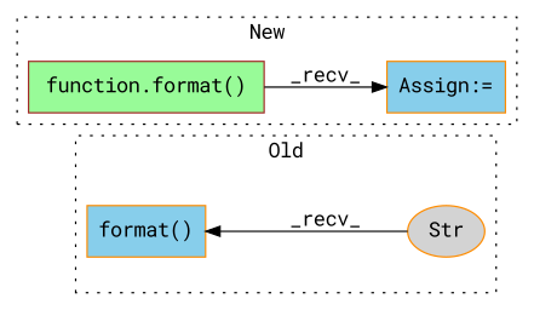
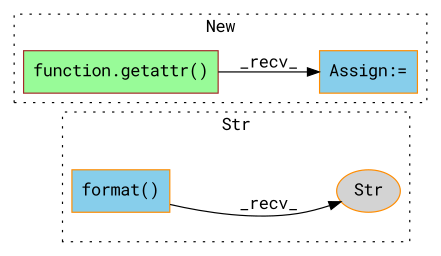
  digraph {
    fontname="Roboto Mono"
    rankdir=LR
    node [a=75 color=darkorange fillcolor=skyblue fontname="Roboto Mono" s=66210 shape=box style=filled]
    edge [fontname="Roboto Mono"]
    n1 [l=69 label="format()"]
    n2 [a=66 fillcolor=lightgrey l=30 label=Str shape=ellipse]
-   n3 [color=brown fillcolor=palegreen l="8,1" label="function.format()" s="67263,67283"]
+   n3 [color=brown fillcolor=palegreen l="8,1" label="function.getattr()" s="67263,67283"]
    n4 [a=68 l=3 label="Assign:=" s=67260]
    subgraph cluster_1 {
-     label=Old
+     label=Str
      style=dotted
      n1
      n2
    }
    subgraph cluster_2 {
      label=New
      style=dotted
      n3
      n4
    }
-   n2 -> n1 [label=_recv_]
+   n1 -> n2 [label=_recv_]
    n3 -> n4 [label=_recv_]
  }
